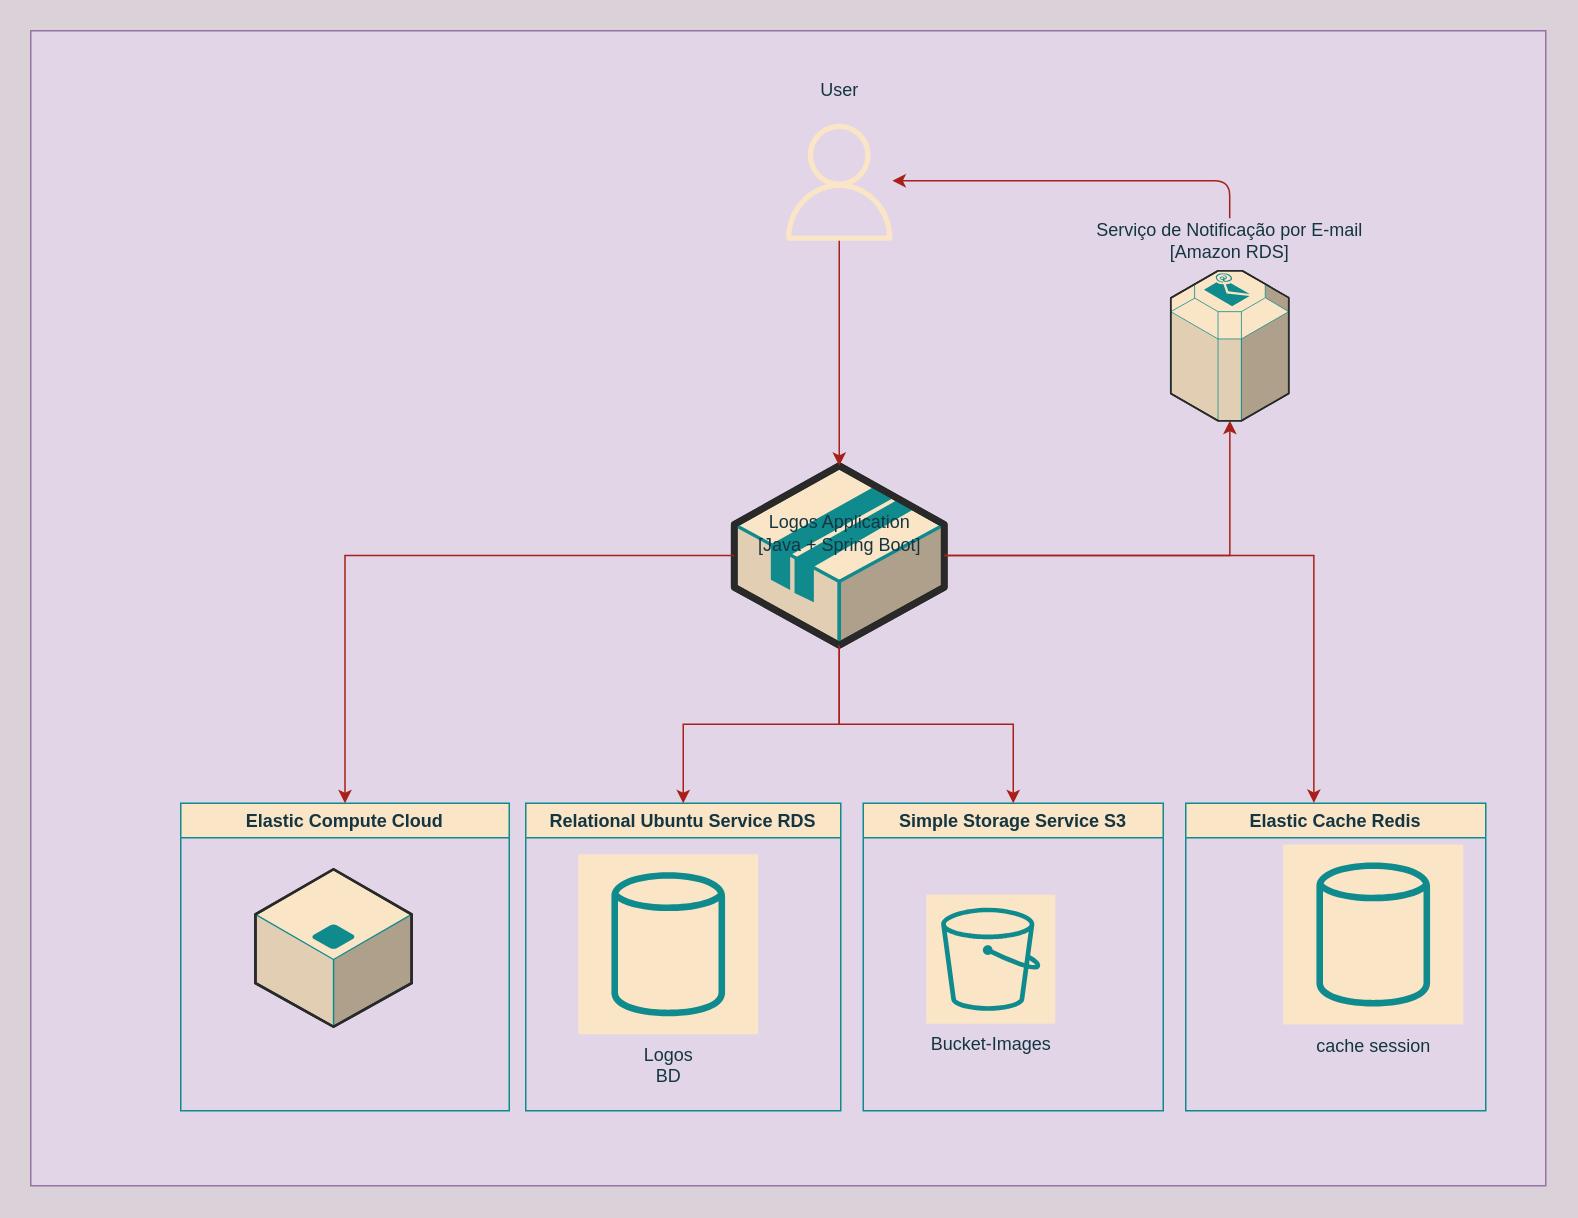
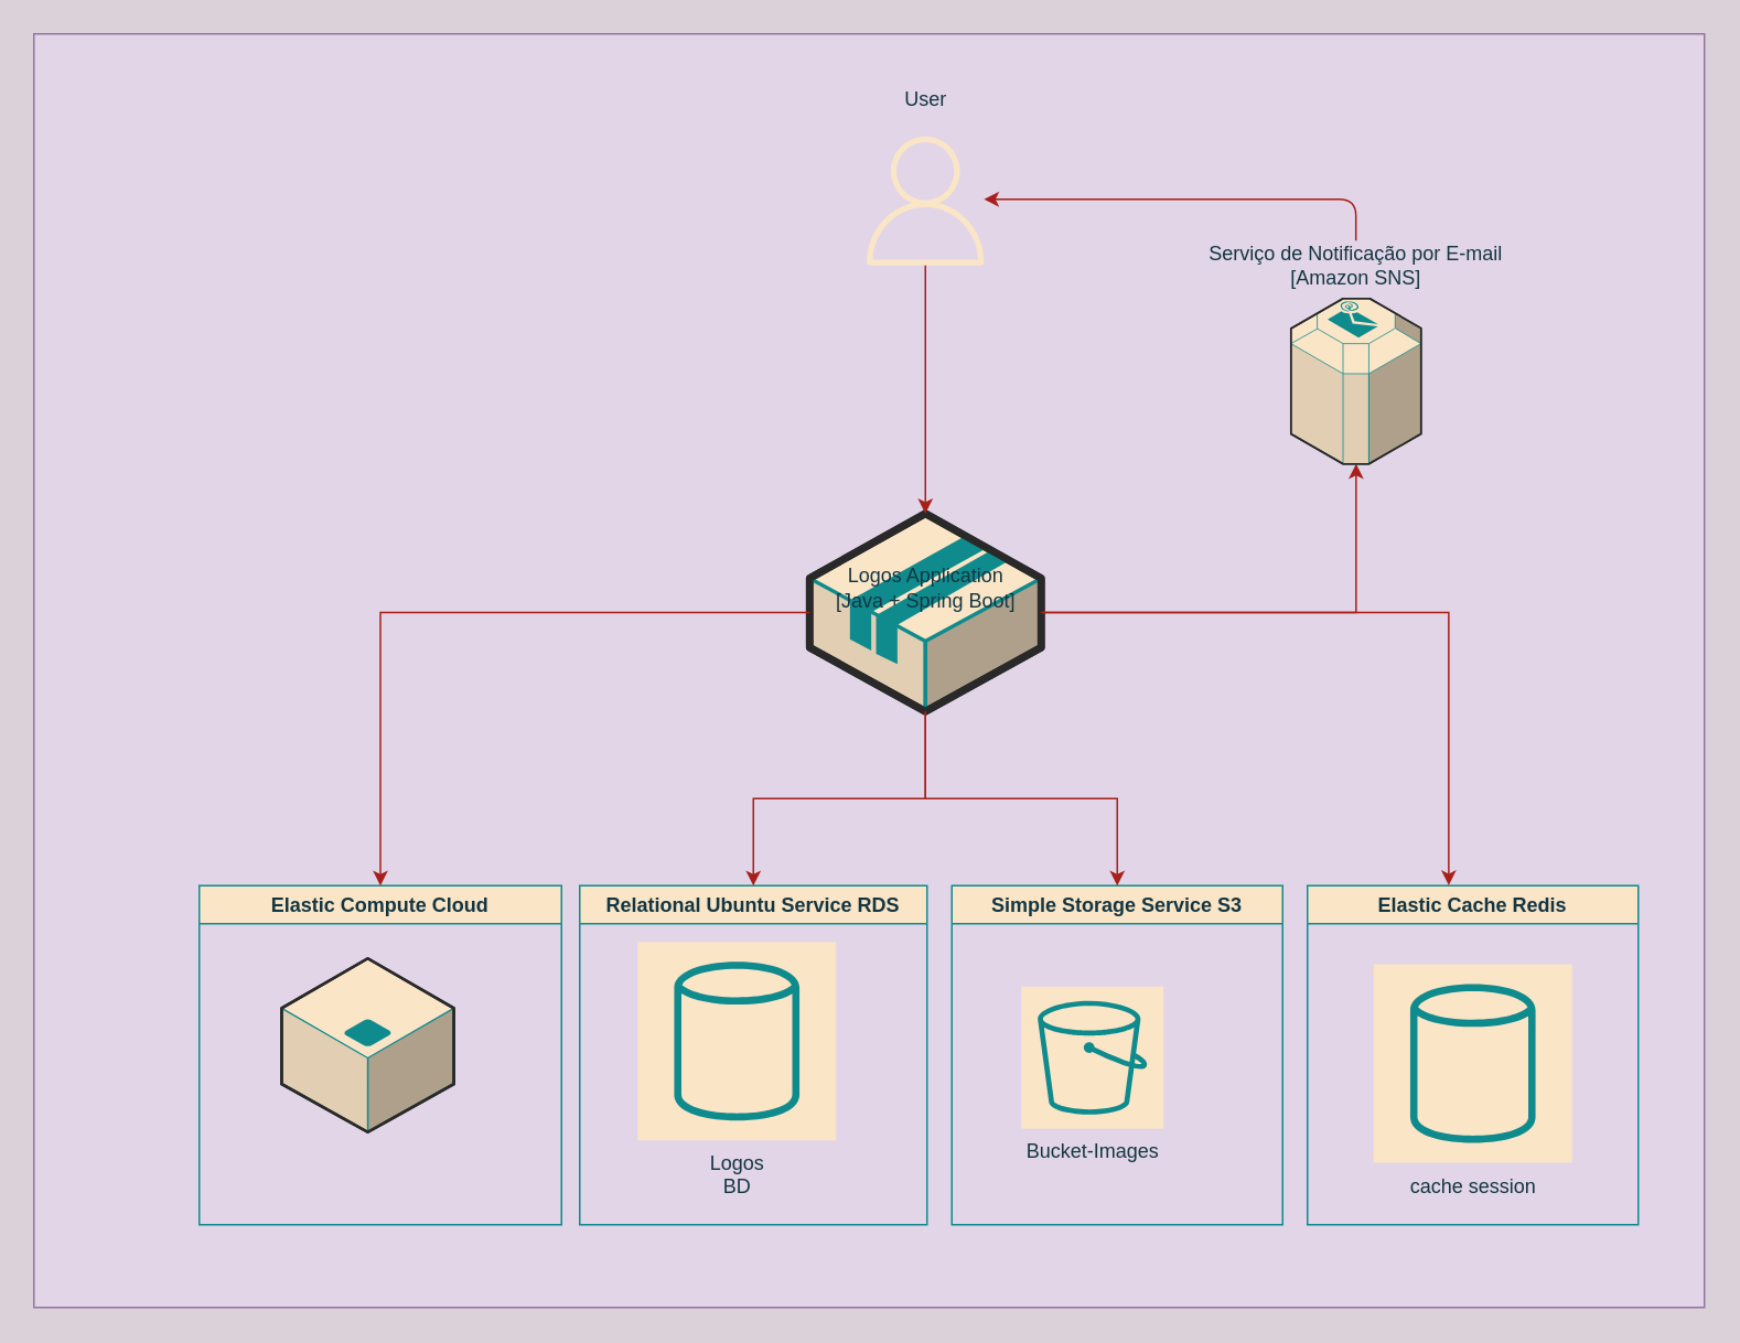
  <mxCell id="0" />
  <mxCell id="1" parent="0" />
  <mxCell id="2" value="" style="group" vertex="1" connectable="0" parent="1"><mxGeometry x="20" y="20" width="1010" height="770" as="geometry" /></mxCell>
  <mxCell id="3" value="" style="rounded=0;whiteSpace=wrap;html=1;sketch=0;fillColor=#e1d5e7;strokeColor=#9673a6;" vertex="1" parent="2"><mxGeometry width="1010" height="770" as="geometry" /></mxCell>
  <mxCell id="4" value="" style="group" vertex="1" connectable="0" parent="2"><mxGeometry x="100" y="30" width="870" height="690" as="geometry" /></mxCell>
  <mxCell id="5" value="" style="sketch=0;outlineConnect=0;fontColor=#143642;fillColor=#FAE5C7;strokeColor=none;dashed=0;verticalLabelPosition=bottom;verticalAlign=top;align=center;html=1;fontSize=12;fontStyle=0;aspect=fixed;pointerEvents=1;shape=mxgraph.aws4.user;" parent="4" vertex="1"><mxGeometry x="400" y="32" width="78" height="78" as="geometry" /></mxCell>
  <mxCell id="6" value="Simple Storage Service S3" style="swimlane;fillColor=#FAE5C7;strokeColor=#0F8B8D;fontColor=#143642;" parent="4" vertex="1"><mxGeometry x="455" y="485" width="200" height="205" as="geometry" /></mxCell>
  <mxCell id="7" value="Bucket-Images&lt;br&gt;" style="sketch=0;outlineConnect=0;fontColor=#143642;strokeColor=#0F8B8D;fillColor=#FAE5C7;dashed=0;verticalLabelPosition=bottom;verticalAlign=top;align=center;html=1;fontSize=12;fontStyle=0;aspect=fixed;shape=mxgraph.aws4.resourceIcon;resIcon=mxgraph.aws4.bucket;" parent="6" vertex="1"><mxGeometry x="42" y="61" width="86" height="86" as="geometry" /></mxCell>
  <mxCell id="8" value="Elastic Compute Cloud" style="swimlane;fillColor=#FAE5C7;startSize=23;strokeColor=#0F8B8D;fontColor=#143642;" parent="4" vertex="1"><mxGeometry y="485" width="219" height="205" as="geometry" /></mxCell>
  <mxCell id="9" value="" style="group;fontColor=#143642;" parent="8" vertex="1" connectable="0"><mxGeometry x="49.78" y="44" width="119.44" height="105" as="geometry" /></mxCell>
  <mxCell id="10" value="" style="verticalLabelPosition=bottom;html=1;verticalAlign=top;strokeWidth=1;align=center;outlineConnect=0;dashed=0;outlineConnect=0;shape=mxgraph.aws3d.application_server;fillColor=#FAE5C7;strokeColor=#0F8B8D;aspect=fixed;fontColor=#143642;" parent="9" vertex="1"><mxGeometry width="104.153" height="105" as="geometry" /></mxCell>
  <mxCell id="11" value="" style="group;fontColor=#143642;" parent="4" vertex="1" connectable="0"><mxGeometry x="369" y="260" width="140" height="119.68" as="geometry" /></mxCell>
  <mxCell id="12" value="" style="verticalLabelPosition=bottom;html=1;verticalAlign=top;strokeWidth=1;align=center;outlineConnect=0;dashed=0;outlineConnect=0;shape=mxgraph.aws3d.application2;fillColor=#FAE5C7;strokeColor=#0F8B8D;aspect=fixed;fontColor=#143642;" parent="11" vertex="1"><mxGeometry width="140" height="119.68" as="geometry" /></mxCell>
  <mxCell id="13" value="Logos Application&lt;br&gt;[Java + Spring Boot]" style="text;html=1;resizable=0;autosize=1;align=center;verticalAlign=middle;points=[];fillColor=none;strokeColor=none;rounded=0;fontColor=#143642;" parent="11" vertex="1"><mxGeometry x="9.998" y="29.999" width="120" height="30" as="geometry" /></mxCell>
  <mxCell id="14" value="Relational Ubuntu Service RDS" style="swimlane;fillColor=#FAE5C7;startSize=23;strokeColor=#0F8B8D;fontColor=#143642;" parent="4" vertex="1"><mxGeometry x="230" y="485" width="210" height="205" as="geometry" /></mxCell>
  <mxCell id="15" value="Logos&lt;br&gt;BD" style="sketch=0;outlineConnect=0;fontColor=#143642;strokeColor=#0F8B8D;fillColor=#FAE5C7;dashed=0;verticalLabelPosition=bottom;verticalAlign=top;align=center;html=1;fontSize=12;fontStyle=0;aspect=fixed;shape=mxgraph.aws4.resourceIcon;resIcon=mxgraph.aws4.generic_database;" parent="14" vertex="1"><mxGeometry x="35" y="34" width="120" height="120" as="geometry" /></mxCell>
  <mxCell id="16" value="Elastic Cache Redis" style="swimlane;fillColor=#FAE5C7;startSize=23;strokeColor=#0F8B8D;fontColor=#143642;" parent="4" vertex="1"><mxGeometry x="670" y="485" width="200" height="205" as="geometry" /></mxCell>
- <mxCell id="17" value="cache session" style="sketch=0;outlineConnect=0;fontColor=#143642;strokeColor=#0F8B8D;fillColor=#FAE5C7;dashed=0;verticalLabelPosition=bottom;verticalAlign=top;align=center;html=1;fontSize=12;fontStyle=0;aspect=fixed;shape=mxgraph.aws4.resourceIcon;resIcon=mxgraph.aws4.generic_database;" parent="16" vertex="1"><mxGeometry x="65" y="27.5" width="120" height="120" as="geometry" /></mxCell>
+ <mxCell id="17" value="cache session" style="sketch=0;outlineConnect=0;fontColor=#143642;strokeColor=#0F8B8D;fillColor=#FAE5C7;dashed=0;verticalLabelPosition=bottom;verticalAlign=top;align=center;html=1;fontSize=12;fontStyle=0;aspect=fixed;shape=mxgraph.aws4.resourceIcon;resIcon=mxgraph.aws4.generic_database;" parent="16" vertex="1"><mxGeometry x="40" y="47.5" width="120" height="120" as="geometry" /></mxCell>
  <mxCell id="18" style="edgeStyle=orthogonalEdgeStyle;rounded=0;orthogonalLoop=1;jettySize=auto;html=1;strokeColor=#A8201A;fontColor=#143642;labelBackgroundColor=#DAD2D8;" parent="4" source="12" target="8" edge="1"><mxGeometry relative="1" as="geometry" /></mxCell>
  <mxCell id="19" value="User" style="text;html=1;resizable=0;autosize=1;align=center;verticalAlign=middle;points=[];fillColor=none;strokeColor=none;rounded=0;fontColor=#143642;" parent="4" vertex="1"><mxGeometry x="419" width="40" height="20" as="geometry" /></mxCell>
  <mxCell id="20" value="" style="edgeStyle=orthogonalEdgeStyle;rounded=0;orthogonalLoop=1;jettySize=auto;html=1;strokeColor=#A8201A;fontColor=#143642;labelBackgroundColor=#DAD2D8;" parent="4" source="5" target="12" edge="1"><mxGeometry relative="1" as="geometry"><mxPoint x="479" y="280" as="targetPoint" /></mxGeometry></mxCell>
  <mxCell id="21" style="edgeStyle=orthogonalEdgeStyle;rounded=0;orthogonalLoop=1;jettySize=auto;html=1;strokeColor=#A8201A;fontColor=#143642;labelBackgroundColor=#DAD2D8;" parent="4" source="12" target="6" edge="1"><mxGeometry relative="1" as="geometry" /></mxCell>
  <mxCell id="22" style="edgeStyle=orthogonalEdgeStyle;rounded=0;orthogonalLoop=1;jettySize=auto;html=1;strokeColor=#A8201A;fontColor=#143642;labelBackgroundColor=#DAD2D8;" parent="4" source="12" target="14" edge="1"><mxGeometry relative="1" as="geometry" /></mxCell>
  <mxCell id="23" style="edgeStyle=orthogonalEdgeStyle;rounded=0;orthogonalLoop=1;jettySize=auto;html=1;entryX=0.427;entryY=-0.001;entryDx=0;entryDy=0;entryPerimeter=0;strokeColor=#A8201A;fontColor=#143642;labelBackgroundColor=#DAD2D8;" parent="4" source="12" target="16" edge="1"><mxGeometry relative="1" as="geometry" /></mxCell>
  <mxCell id="24" style="edgeStyle=orthogonalEdgeStyle;rounded=0;orthogonalLoop=1;jettySize=auto;html=1;strokeColor=#A8201A;labelBackgroundColor=#DAD2D8;fontColor=#143642;" edge="1" parent="4" source="12" target="25"><mxGeometry relative="1" as="geometry"><mxPoint x="610" y="140" as="targetPoint" /></mxGeometry></mxCell>
  <mxCell id="25" value="" style="verticalLabelPosition=bottom;html=1;verticalAlign=top;strokeWidth=1;align=center;outlineConnect=0;dashed=0;outlineConnect=0;shape=mxgraph.aws3d.email_service;fillColor=#FAE5C7;strokeColor=#0F8B8D;aspect=fixed;fontColor=#143642;" vertex="1" parent="4"><mxGeometry x="660" y="130" width="78.65" height="100" as="geometry" /></mxCell>
  <mxCell id="26" style="edgeStyle=orthogonalEdgeStyle;curved=0;rounded=1;sketch=0;orthogonalLoop=1;jettySize=auto;html=1;fontColor=#143642;strokeColor=#A8201A;fillColor=#FAE5C7;" edge="1" parent="4" source="27" target="5"><mxGeometry relative="1" as="geometry"><Array as="points"><mxPoint x="699" y="70" /></Array></mxGeometry></mxCell>
- <mxCell id="27" value="Serviço de Notificação por E-mail&lt;br&gt;[Amazon RDS]" style="text;html=1;resizable=0;autosize=1;align=center;verticalAlign=middle;points=[];fillColor=none;strokeColor=none;rounded=0;fontColor=#143642;" vertex="1" parent="4"><mxGeometry x="604.33" y="95" width="190" height="30" as="geometry" /></mxCell>
+ <mxCell id="27" value="Serviço de Notificação por E-mail&lt;br&gt;[Amazon SNS]" style="text;html=1;resizable=0;autosize=1;align=center;verticalAlign=middle;points=[];fillColor=none;strokeColor=none;rounded=0;fontColor=#143642;" vertex="1" parent="4"><mxGeometry x="604.33" y="95" width="190" height="30" as="geometry" /></mxCell>
